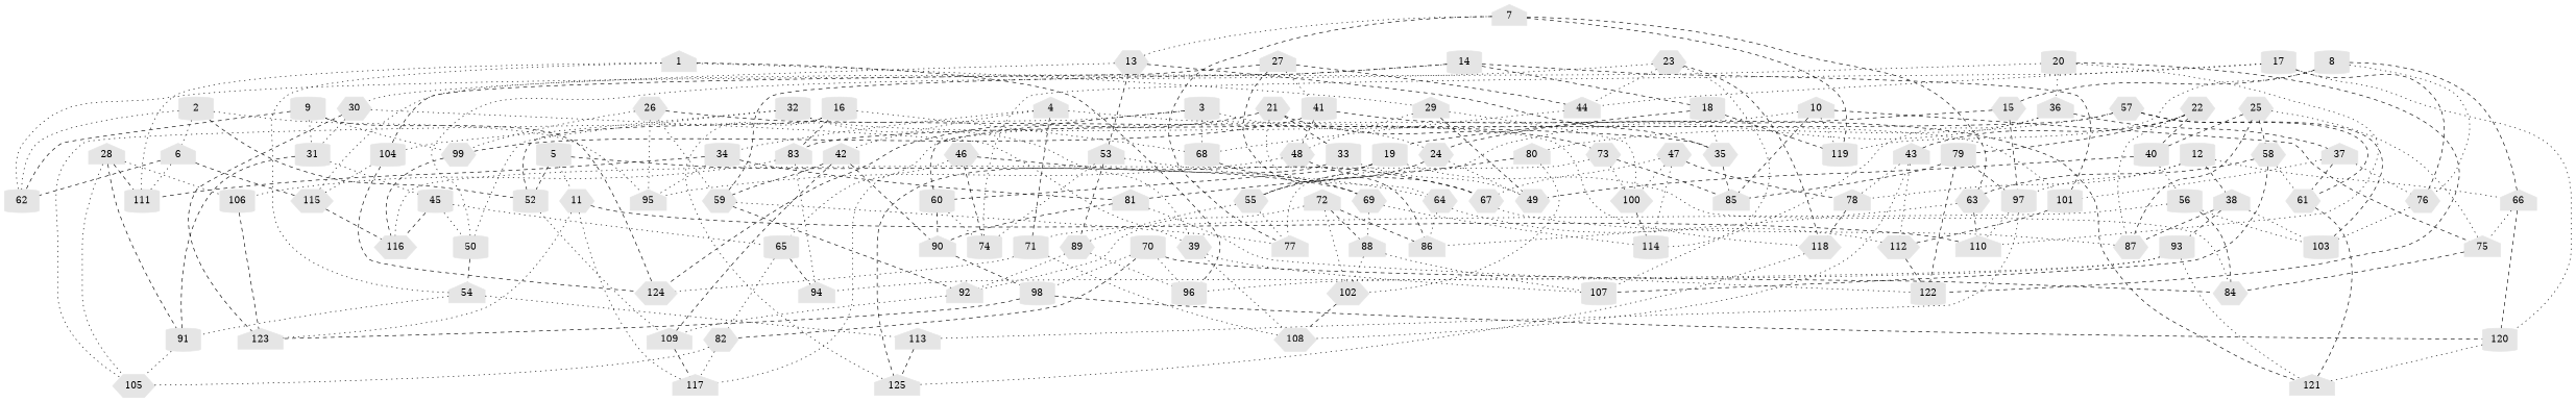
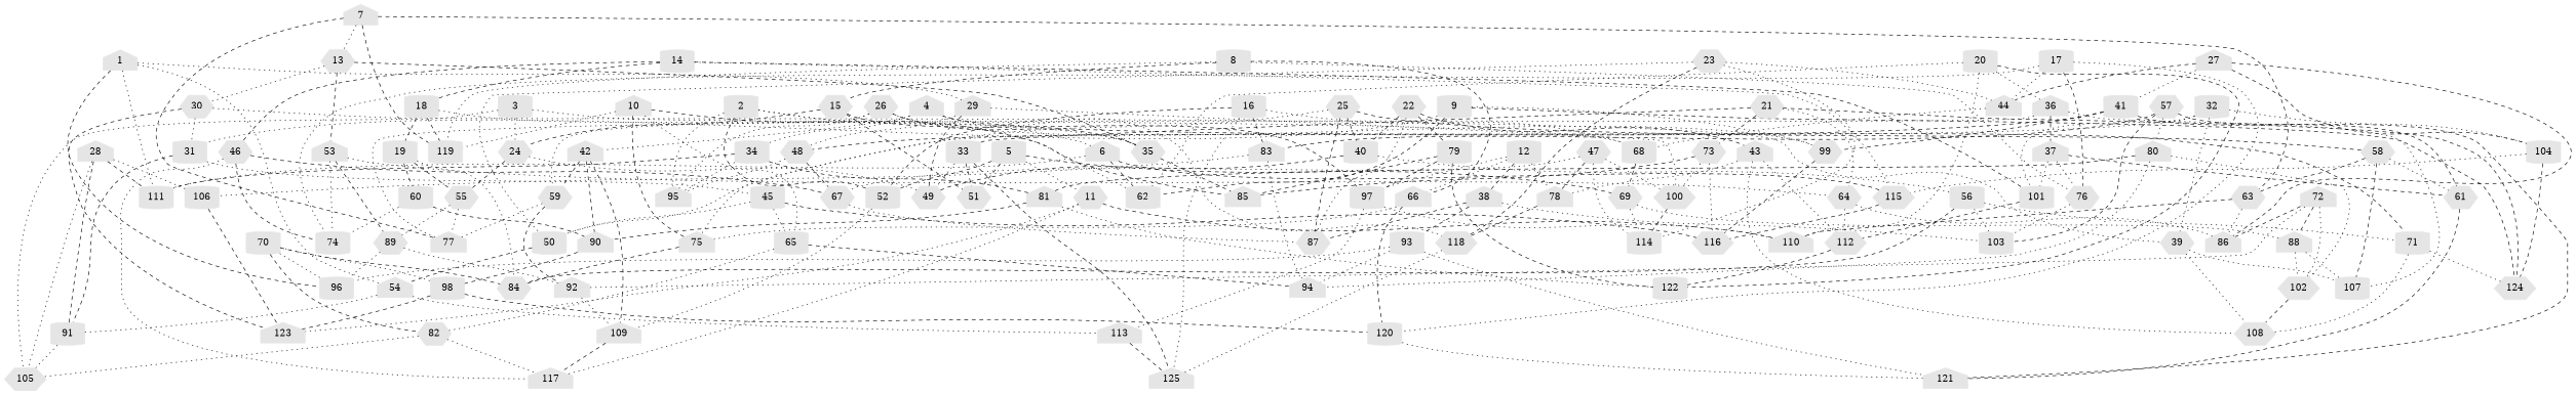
  graph {
    node [color=gray90 shape=cylinder style=filled]
    edge [style=dotted]
    1 [shape=house]
    29 [shape=house]
    54 [shape=house]
    96
    111
    49 [shape=hexagon]
    48 [shape=hexagon]
    100 [shape=hexagon]
    113 [shape=house]
    91
    6 [shape=house]
    2
    52
    62
    95 [shape=house]
    115 [shape=hexagon]
    109 [shape=house]
    24 [shape=hexagon]
    3
    60
    68
    105 [shape=hexagon]
    55 [shape=hexagon]
    74
    90 [shape=house]
    69 [shape=hexagon]
    4 [shape=house]
    34
    42 [shape=house]
    71
    118 [shape=hexagon]
    81 [shape=house]
    59 [shape=hexagon]
    124 [shape=hexagon]
    108 [shape=hexagon]
    125 [shape=house]
    5
    11 [shape=hexagon]
+   51 [shape=hexagon]
    110 [shape=house]
    117 [shape=house]
    123 [shape=house]
    114
    88 [shape=house]
    116 [shape=hexagon]
    7 [shape=house]
    13 [shape=hexagon]
    63 [shape=hexagon]
    77 [shape=house]
    119
    30 [shape=hexagon]
    35 [shape=hexagon]
    53 [shape=house]
    86 [shape=house]
    8
    15 [shape=hexagon]
    66 [shape=house]
    76 [shape=hexagon]
    97
    75 [shape=house]
    120
    103
    9
    31
    99 [shape=hexagon]
    45
    10 [shape=house]
    65
    85 [shape=house]
    82 [shape=hexagon]
    94 [shape=house]
    84 [shape=hexagon]
    12
    38 [shape=house]
    78 [shape=house]
    87 [shape=hexagon]
    93
    39 [shape=hexagon]
    64 [shape=hexagon]
    89 [shape=hexagon]
    14
    18
    46 [shape=hexagon]
    101
    19
    67 [shape=hexagon]
    112 [shape=hexagon]
    16
    83 [shape=house]
    106
    17
    44 [shape=house]
    121 [shape=house]
    20
    36 [shape=house]
    122
    37 [shape=house]
    107
    21 [shape=hexagon]
    33
    73 [shape=hexagon]
    22 [shape=hexagon]
    40
    43 [shape=house]
    79
    56
    23 [shape=hexagon]
    50
    25 [shape=hexagon]
    58 [shape=hexagon]
    61 [shape=hexagon]
    26 [shape=hexagon]
    92 [shape=house]
    27 [shape=house]
    41
    104
    28 [shape=house]
    32
    98
    47 [shape=hexagon]
    57 [shape=hexagon]
    80 [shape=house]
    102 [shape=hexagon]
    70
    72 [shape=house]
    1 -- 29
    1 -- 54
    1 -- 96 [style=dashed]
    1 -- 111
    29 -- 49 [style=dashed]
    29 -- 48
    29 -- 100
    54 -- 113
    54 -- 91
    48 -- 95
    48 -- 67 [style=dashed]
    100 -- 114 [style=dashed]
    113 -- 125 [style=dashed]
    91 -- 105
    6 -- 111
    6 -- 62 [style=dashed]
    6 -- 115 [style=dashed]
    2 -- 6
    2 -- 52 [style=dashed]
    2 -- 62
    2 -- 95
    52 -- 109
    115 -- 116 [style=dashed]
    109 -- 117 [style=dashed]
    24 -- 49
    24 -- 55 [style=dashed]
    3 -- 24
-   3 -- 60 [style=dashed]
    3 -- 68
    3 -- 105
    60 -- 74
    60 -- 90 [style=dashed]
    68 -- 69 [style=dashed]
    55 -- 77
    55 -- 89
    90 -- 98 [style=dashed]
    69 -- 114
    69 -- 88
    4 -- 34
    4 -- 42
    4 -- 71 [style=dashed]
    4 -- 118
    34 -- 111 [style=dashed]
    34 -- 95
    34 -- 81 [style=dashed]
    42 -- 109 [style=dashed]
    42 -- 90 [style=dashed]
    42 -- 59 [style=dashed]
    71 -- 124
    71 -- 108
    118 -- 125
    81 -- 90 [style=dashed]
    81 -- 122
    59 -- 77
    59 -- 92 [style=dashed]
    5 -- 52 [style=dashed]
    5 -- 69 [style=dashed]
    5 -- 11
+   5 -- 51 [style=dashed]
    11 -- 110 [style=dashed]
    11 -- 117
    11 -- 123
    88 -- 107
    88 -- 102
    7 -- 13
    7 -- 63 [style=dashed]
    7 -- 77 [style=dashed]
    7 -- 119 [style=dashed]
    13 -- 30
    13 -- 35 [style=dashed]
    13 -- 53 [style=dashed]
    63 -- 110 [style=dashed]
    63 -- 86
    30 -- 123 [style=dashed]
    30 -- 31
    30 -- 39
    35 -- 85 [style=dashed]
    53 -- 74
    53 -- 64
    53 -- 89 [style=dashed]
    8 -- 119
    8 -- 15 [style=dashed]
    8 -- 66 [style=dashed]
    8 -- 76
    15 -- 24 [style=dashed]
+   15 -- 51 [style=dashed]
    15 -- 97 [style=dashed]
    66 -- 75
    66 -- 120 [style=dashed]
    76 -- 103
    97 -- 113
    97 -- 110
    75 -- 84 [style=dashed]
    120 -- 121
    9 -- 62 [style=dashed]
    9 -- 124 [style=dashed]
    9 -- 31
    9 -- 99
    31 -- 91 [style=dashed]
    31 -- 45
    99 -- 116 [style=dashed]
    45 -- 116 [style=dashed]
    45 -- 65
    45 -- 50
    10 -- 119
    10 -- 75 [style=dashed]
    10 -- 65
    10 -- 85 [style=dashed]
    65 -- 82
    65 -- 94 [style=dashed]
    82 -- 105
    82 -- 117
    12 -- 66
    12 -- 97
    12 -- 38 [style=dashed]
    12 -- 78
    38 -- 103
    38 -- 87 [style=dashed]
    38 -- 93 [style=dashed]
    78 -- 118 [style=dashed]
    93 -- 96
    93 -- 94
    93 -- 121
    39 -- 108
    39 -- 107
    64 -- 86
    64 -- 112
    89 -- 96
    89 -- 92
    14 -- 115
    14 -- 18 [style=dashed]
-   14 -- 59 [style=dashed]
+   14 -- 46 [style=dashed]
    14 -- 101 [style=dashed]
    18 -- 119 [style=dashed]
    18 -- 35
    18 -- 19 [style=dashed]
    46 -- 74 [style=dashed]
    46 -- 117
    46 -- 67 [style=dashed]
    101 -- 112 [style=dashed]
    19 -- 60 [style=dashed]
    19 -- 55 [style=dashed]
    19 -- 84
    67 -- 87
    112 -- 122 [style=dashed]
    16 -- 52 [style=dashed]
    16 -- 68
    16 -- 125
    16 -- 83 [style=dashed]
    83 -- 94
    83 -- 106
    106 -- 123 [style=dashed]
    17 -- 74
    17 -- 76 [style=dashed]
    17 -- 120
    17 -- 44
    44 -- 68
    20 -- 62
    20 -- 110
    20 -- 36
    20 -- 122 [style=dashed]
    36 -- 77
    36 -- 37 [style=dashed]
    36 -- 107
    37 -- 76
    37 -- 101
    37 -- 61 [style=dashed]
    21 -- 124 [style=dashed]
    21 -- 64
    21 -- 33 [style=dashed]
    21 -- 73 [style=dashed]
    33 -- 49
    33 -- 125 [style=dashed]
+   33 -- 51 [style=dashed]
    73 -- 100
    73 -- 116
    73 -- 85 [style=dashed]
    22 -- 87
    22 -- 40 [style=dashed]
    22 -- 43 [style=dashed]
    22 -- 79 [style=dashed]
    40 -- 49 [style=dashed]
    40 -- 56
    43 -- 108
    43 -- 78
    43 -- 112
    79 -- 97 [style=dashed]
    79 -- 85 [style=dashed]
    79 -- 122 [style=dashed]
    56 -- 71
    56 -- 103
    56 -- 84 [style=dashed]
    23 -- 118 [style=dashed]
    23 -- 114
    23 -- 44
    23 -- 50
    50 -- 54 [style=dashed]
    25 -- 75
    25 -- 87 [style=dashed]
    25 -- 40 [style=dashed]
    25 -- 58 [style=dashed]
    58 -- 63 [style=dashed]
    58 -- 107 [style=dashed]
    58 -- 61
    61 -- 121 [style=dashed]
    26 -- 95
    26 -- 59
    26 -- 35 [style=dashed]
    26 -- 99
    92 -- 109
    27 -- 86 [style=dashed]
    27 -- 44 [style=dashed]
    27 -- 41
    27 -- 104 [style=dashed]
    41 -- 48 [style=dashed]
    41 -- 99 [style=dashed]
    41 -- 121 [style=dashed]
    104 -- 115
    104 -- 124 [style=dashed]
    28 -- 111 [style=dashed]
    28 -- 91 [style=dashed]
    28 -- 105
    28 -- 106
    32 -- 39
    32 -- 101
    32 -- 50
    32 -- 104
    98 -- 123 [style=dashed]
    98 -- 120 [style=dashed]
    47 -- 100
    47 -- 114
    47 -- 78 [style=dashed]
    47 -- 67
    57 -- 103 [style=dashed]
    57 -- 83 [style=dashed]
    57 -- 61 [style=dashed]
    57 -- 80
    80 -- 81 [style=dashed]
+   80 -- 94
    80 -- 102
    102 -- 108 [style=dashed]
    70 -- 96
    70 -- 82 [style=dashed]
    70 -- 84 [style=dashed]
    70 -- 98
    72 -- 88 [style=dashed]
    72 -- 86 [style=dashed]
    72 -- 92
    72 -- 102
  }
